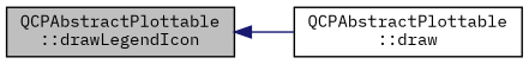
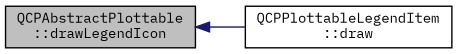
  digraph {
    rankdir=LR
    fontname="IBM Plex Mono"
    node [color=black fontname="IBM Plex Mono" fontsize=10 shape=record style=filled]
    n1 [fillcolor=grey75 fontcolor=black height=0.2 label="QCPAbstractPlottable\l::drawLegendIcon" width=0.4]
-   n2 [fillcolor=white height=0.2 label="QCPAbstractPlottable\l::draw" width=0.4]
+   n2 [fillcolor=white height=0.2 label="QCPPlottableLegendItem\l::draw" width=0.4]
    n1 -> n2 [color=midnightblue dir=back fontname="IBM Plex Mono" fontsize=10 labelfontname=Helvetica labelfontsize=10 style=solid]
  }
